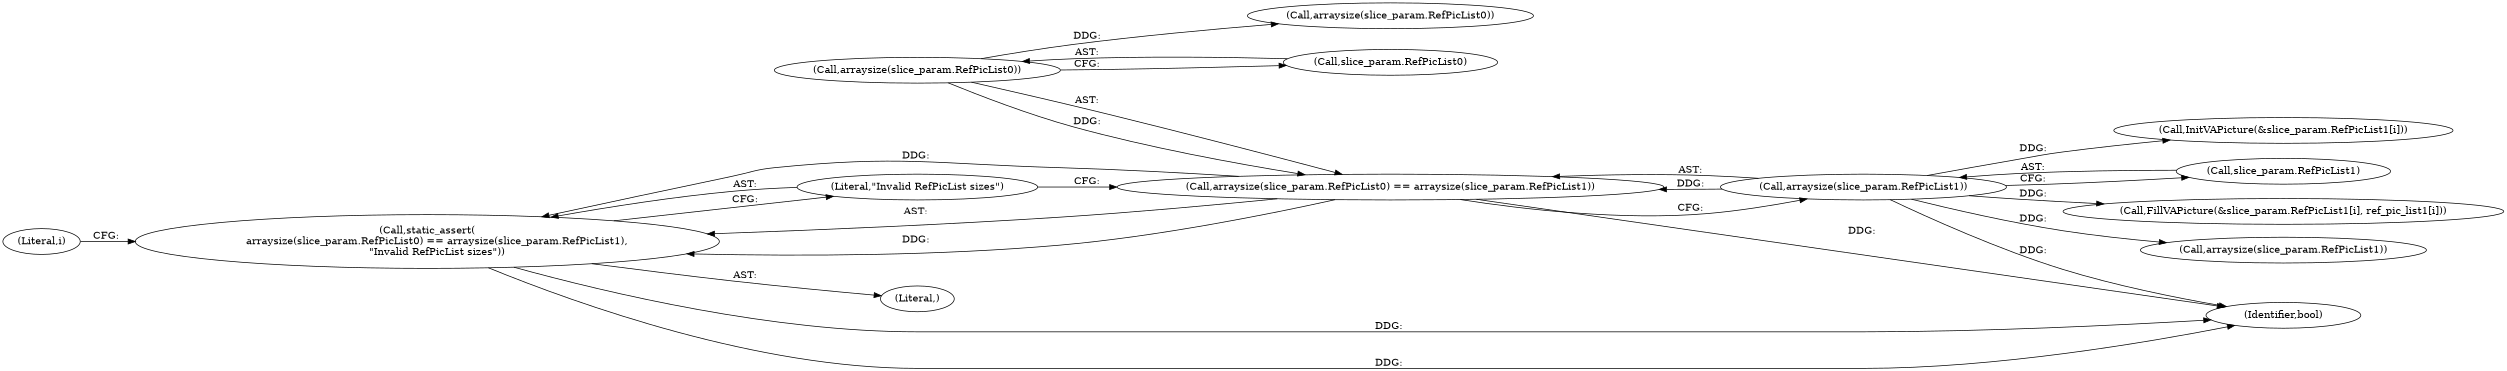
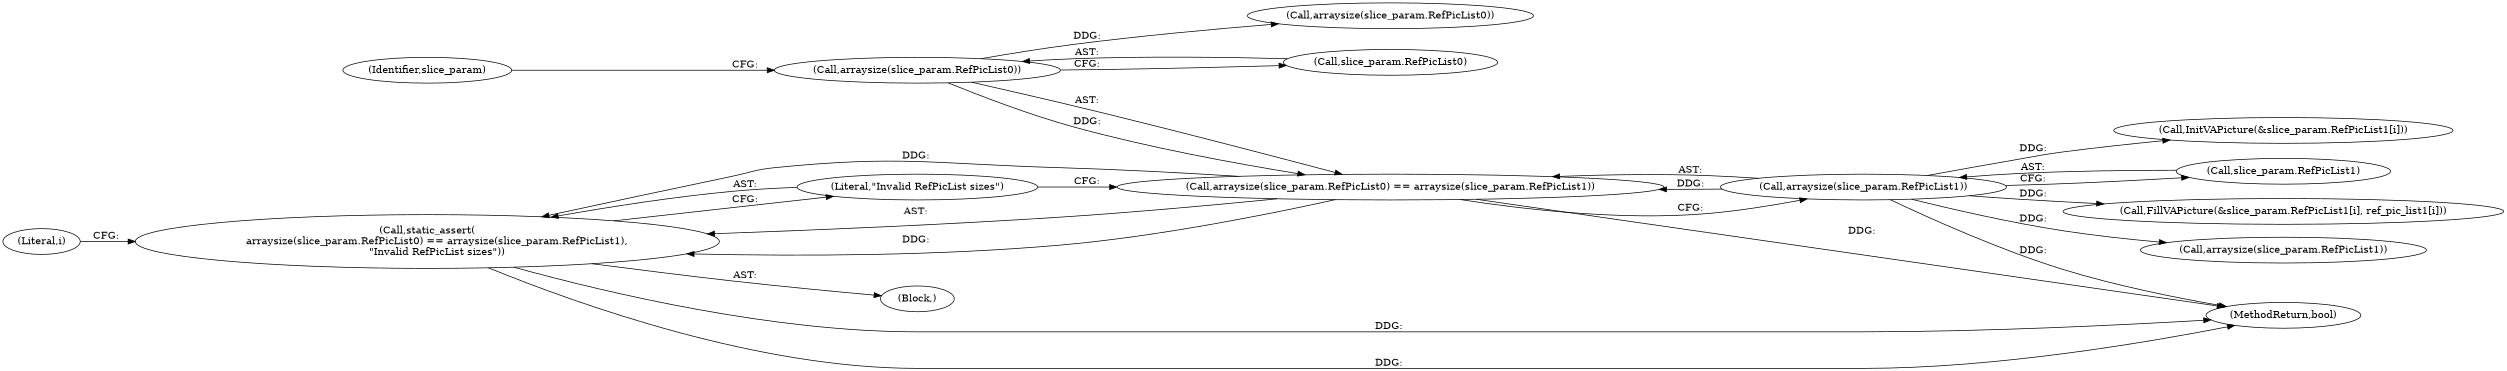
  digraph {
    rankdir=LR
    n1 [label="(Call,static_assert(\n      arraysize(slice_param.RefPicList0) == arraysize(slice_param.RefPicList1),\n      \"Invalid RefPicList sizes\"))"]
    n2 [label="(Literal,\"Invalid RefPicList sizes\")"]
-   n3 [label="(Identifier,bool)"]
-   n4 [label="(Literal,)"]
+   n3 [label="(MethodReturn,bool)"]
+   n4 [label="(Block,)"]
    n5 [label="(Call,arraysize(slice_param.RefPicList0) == arraysize(slice_param.RefPicList1))"]
    n6 [label="(Call,arraysize(slice_param.RefPicList1))"]
    n7 [label="(Call,FillVAPicture(&slice_param.RefPicList1[i], ref_pic_list1[i]))"]
    n8 [label="(Call,arraysize(slice_param.RefPicList1))"]
    n9 [label="(Call,InitVAPicture(&slice_param.RefPicList1[i]))"]
    n10 [label="(Call,slice_param.RefPicList1)"]
    n11 [label="(Call,arraysize(slice_param.RefPicList0))"]
    n12 [label="(Call,arraysize(slice_param.RefPicList0))"]
    n13 [label="(Call,slice_param.RefPicList0)"]
    n14 [label="(Literal,i)"]
+   n15 [label="(Identifier,slice_param)"]
    n1 -> n2 [label="CFG: "]
    n1 -> n3 [label="DDG: "]
    n1 -> n3 [label="DDG: "]
    n1 -> n4 [label="AST: "]
    n2 -> n1 [label="AST: "]
    n2 -> n5 [label="CFG: "]
    n5 -> n1 [label="AST: "]
    n5 -> n1 [label="DDG: "]
    n5 -> n1 [label="DDG: "]
    n5 -> n3 [label="DDG: "]
    n5 -> n6 [label="CFG: "]
    n6 -> n3 [label="DDG: "]
    n6 -> n5 [label="AST: "]
    n6 -> n5 [label="DDG: "]
    n6 -> n7 [label="DDG: "]
    n6 -> n8 [label="DDG: "]
    n6 -> n9 [label="DDG: "]
    n6 -> n10 [label="CFG: "]
    n10 -> n6 [label="AST: "]
    n11 -> n5 [label="AST: "]
    n11 -> n5 [label="DDG: "]
    n11 -> n12 [label="DDG: "]
    n11 -> n13 [label="CFG: "]
    n13 -> n11 [label="AST: "]
    n14 -> n1 [label="CFG: "]
+   n15 -> n11 [label="CFG: "]
  }
